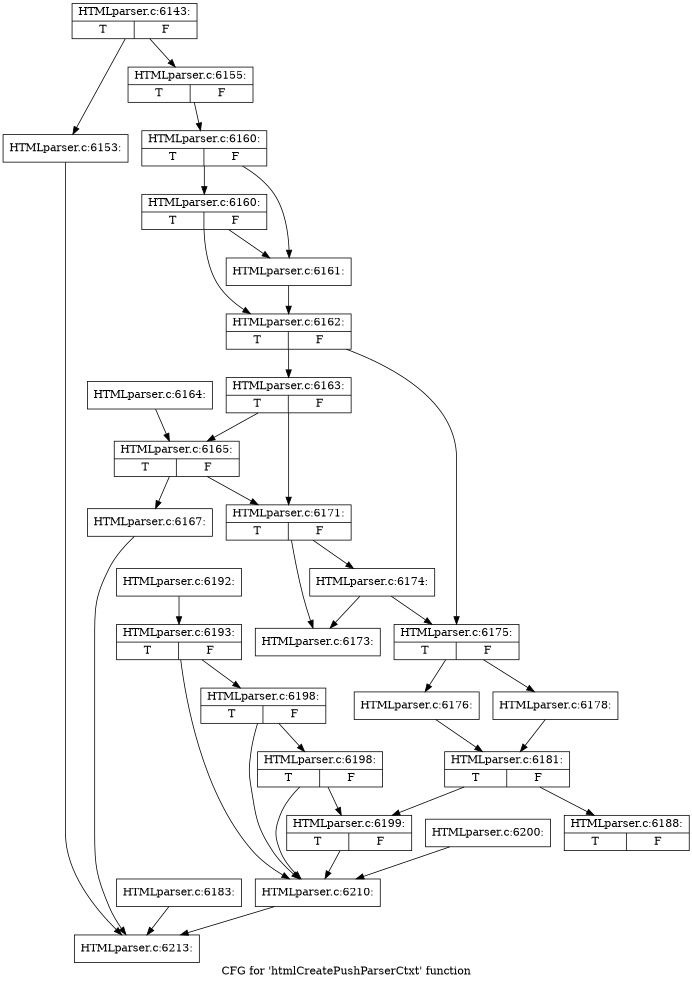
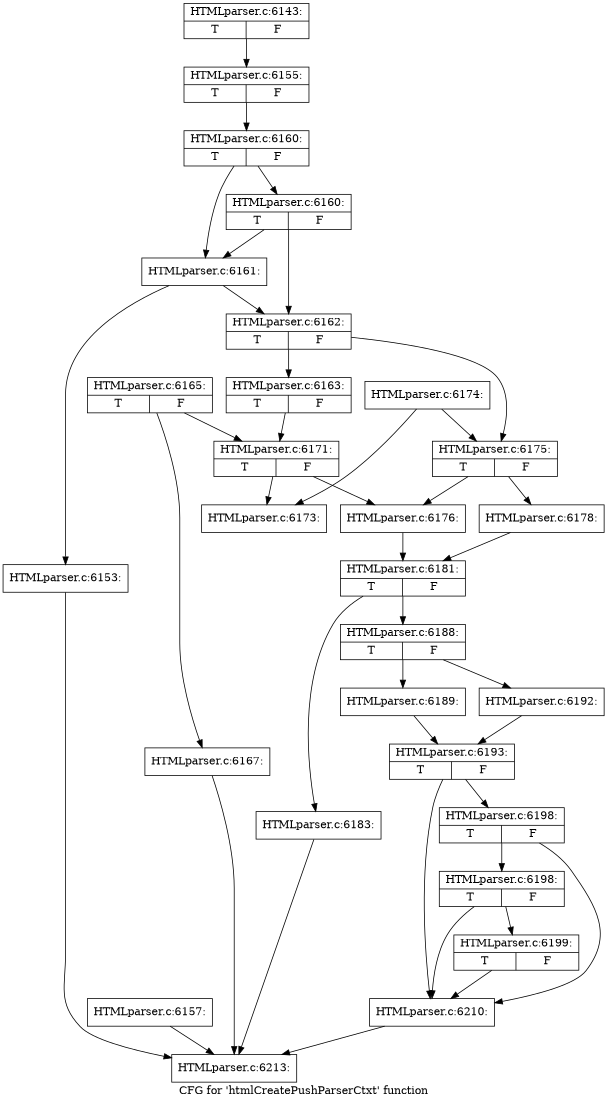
  digraph {
    label="CFG for 'htmlCreatePushParserCtxt' function"
    node [shape=record]
    n1 [label="{HTMLparser.c:6143:|{<s0>T|<s1>F}}"]
    n2 [label="{HTMLparser.c:6153:}"]
    n3 [label="{HTMLparser.c:6155:|{<s0>T|<s1>F}}"]
    n4 [label="{HTMLparser.c:6213:}"]
    n5 [label="{HTMLparser.c:6160:|{<s0>T|<s1>F}}"]
+   n6 [label="{HTMLparser.c:6157:}"]
    n7 [label="{HTMLparser.c:6161:}"]
    n8 [label="{HTMLparser.c:6160:|{<s0>T|<s1>F}}"]
    n9 [label="{HTMLparser.c:6162:|{<s0>T|<s1>F}}"]
    n10 [label="{HTMLparser.c:6163:|{<s0>T|<s1>F}}"]
    n11 [label="{HTMLparser.c:6175:|{<s0>T|<s1>F}}"]
    n12 [label="{HTMLparser.c:6165:|{<s0>T|<s1>F}}"]
    n13 [label="{HTMLparser.c:6171:|{<s0>T|<s1>F}}"]
    n14 [label="{HTMLparser.c:6176:}"]
    n15 [label="{HTMLparser.c:6178:}"]
-   n16 [label="{HTMLparser.c:6164:}"]
    n17 [label="{HTMLparser.c:6167:}"]
    n18 [label="{HTMLparser.c:6181:|{<s0>T|<s1>F}}"]
    n19 [label="{HTMLparser.c:6173:}"]
    n20 [label="{HTMLparser.c:6174:}"]
    n21 [label="{HTMLparser.c:6183:}"]
    n22 [label="{HTMLparser.c:6188:|{<s0>T|<s1>F}}"]
+   n23 [label="{HTMLparser.c:6189:}"]
    n24 [label="{HTMLparser.c:6192:}"]
    n25 [label="{HTMLparser.c:6193:|{<s0>T|<s1>F}}"]
    n26 [label="{HTMLparser.c:6198:|{<s0>T|<s1>F}}"]
    n27 [label="{HTMLparser.c:6210:}"]
    n28 [label="{HTMLparser.c:6198:|{<s0>T|<s1>F}}"]
    n29 [label="{HTMLparser.c:6199:|{<s0>T|<s1>F}}"]
-   n30 [label="{HTMLparser.c:6200:}"]
-   n1 -> n2
+   n7 -> n2
    n1 -> n3
    n2 -> n4
    n3 -> n5
    n5 -> n7
    n5 -> n8
+   n6 -> n4
    n7 -> n9
    n8 -> n7
    n8 -> n9
    n9 -> n10
    n9 -> n11
-   n10 -> n12
    n10 -> n13
    n11 -> n14
    n11 -> n15
    n12 -> n13
    n12 -> n17
    n13 -> n19
-   n13 -> n20
+   n13 -> n14
    n14 -> n18
    n15 -> n18
-   n16 -> n12
    n17 -> n4
-   n18 -> n29
+   n18 -> n21
    n18 -> n22
    n20 -> n11
    n20 -> n19
    n21 -> n4
+   n22 -> n23
+   n22 -> n24
+   n23 -> n25
    n24 -> n25
    n25 -> n26
    n25 -> n27
    n26 -> n27
    n26 -> n28
    n27 -> n4
    n28 -> n27
    n28 -> n29
    n29 -> n27
-   n30 -> n27
  }
